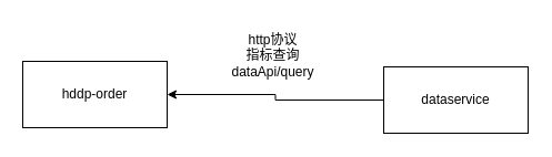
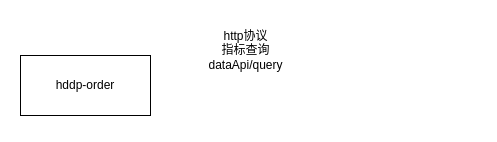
  <mxCell id="0" />
  <mxCell id="1" parent="0" />
  <mxCell id="2" value="hddp-order" style="rounded=0;whiteSpace=wrap;html=1;" vertex="1" parent="1"><mxGeometry x="20" y="55" width="130" height="60" as="geometry" /></mxCell>
- <mxCell id="3" style="edgeStyle=orthogonalEdgeStyle;rounded=0;orthogonalLoop=1;jettySize=auto;html=1;exitX=0;exitY=0.5;exitDx=0;exitDy=0;" edge="1" parent="1" source="4" target="2"><mxGeometry relative="1" as="geometry" /></mxCell>
- <mxCell id="4" value="dataservice" style="rounded=0;whiteSpace=wrap;html=1;" vertex="1" parent="1"><mxGeometry x="345" y="60" width="130" height="60" as="geometry" /></mxCell>
  <mxCell id="5" value="http协议&lt;br&gt;指标查询&lt;br&gt;dataApi/query" style="text;html=1;align=center;verticalAlign=middle;resizable=0;points=[];autosize=1;strokeColor=none;fillColor=none;" vertex="1" parent="1"><mxGeometry x="195" y="20" width="100" height="60" as="geometry" /></mxCell>
